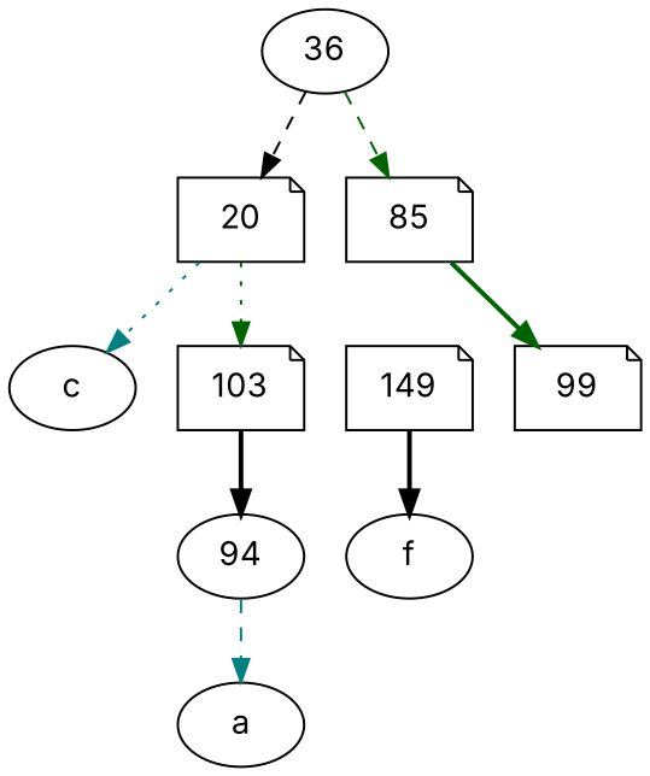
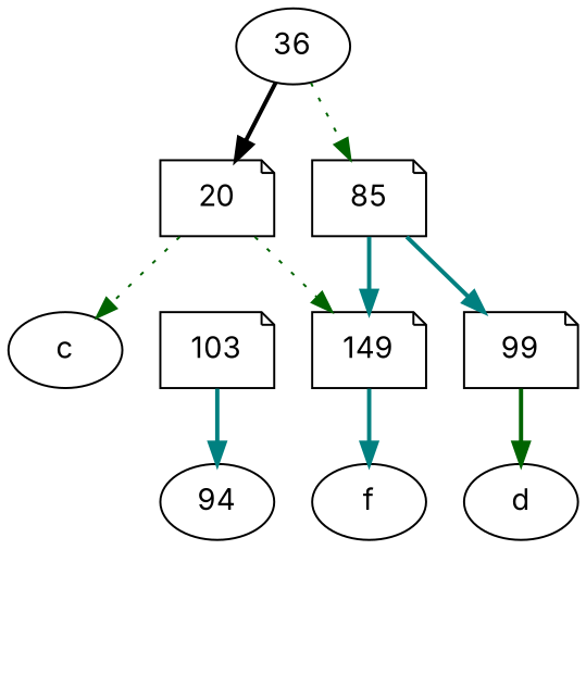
  digraph {
    fontname=Inter
    node [fontname=Inter shape=ellipse]
    edge [color=darkgreen fontname=Inter style=bold]
    n1 [label=36]
    n2 [label=20 shape=note]
    85 [shape=note]
    149 [shape=note]
    f
    103 [shape=note]
    n7 [label=94]
-   a
    c
    99 [shape=note]
-   n1 -> n2 [color=black style=dashed]
-   n1 -> 85 [style=dashed]
-   n2 -> 103 [style=dotted]
-   n2 -> c [color=teal style=dotted]
-   85 -> 99
-   149 -> f [color=black]
-   103 -> n7 [color=black]
-   n7 -> a [color=teal style=dashed]
+   d
+   n1 -> n2 [color=black]
+   n1 -> 85 [style=dotted]
+   n2 -> 149 [style=dotted]
+   n2 -> c [style=dotted]
+   85 -> 149 [color=teal]
+   85 -> 99 [color=teal]
+   149 -> f [color=teal]
+   103 -> n7 [color=teal]
+   99 -> d
  }
